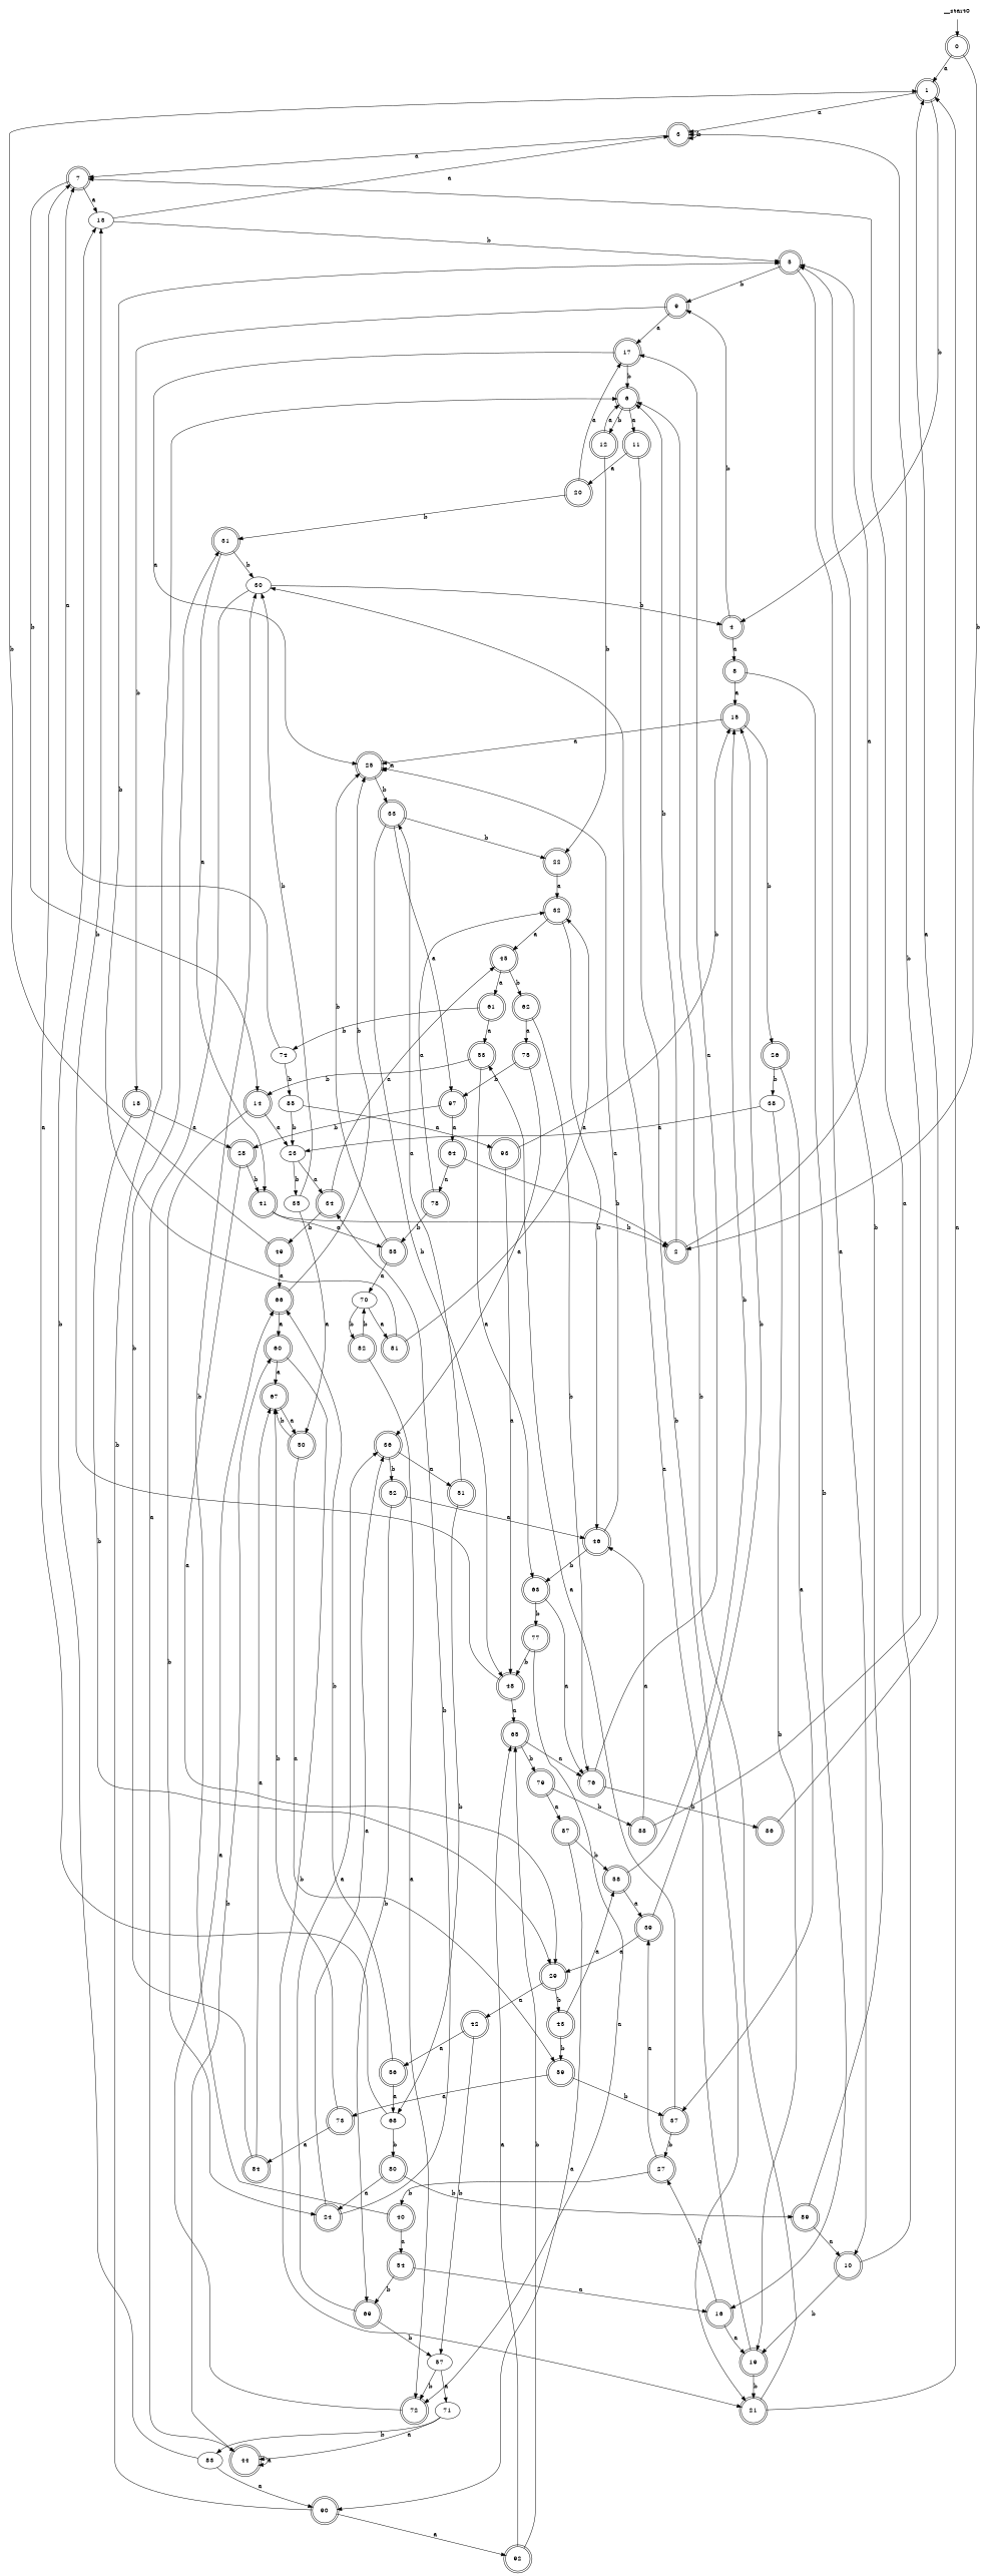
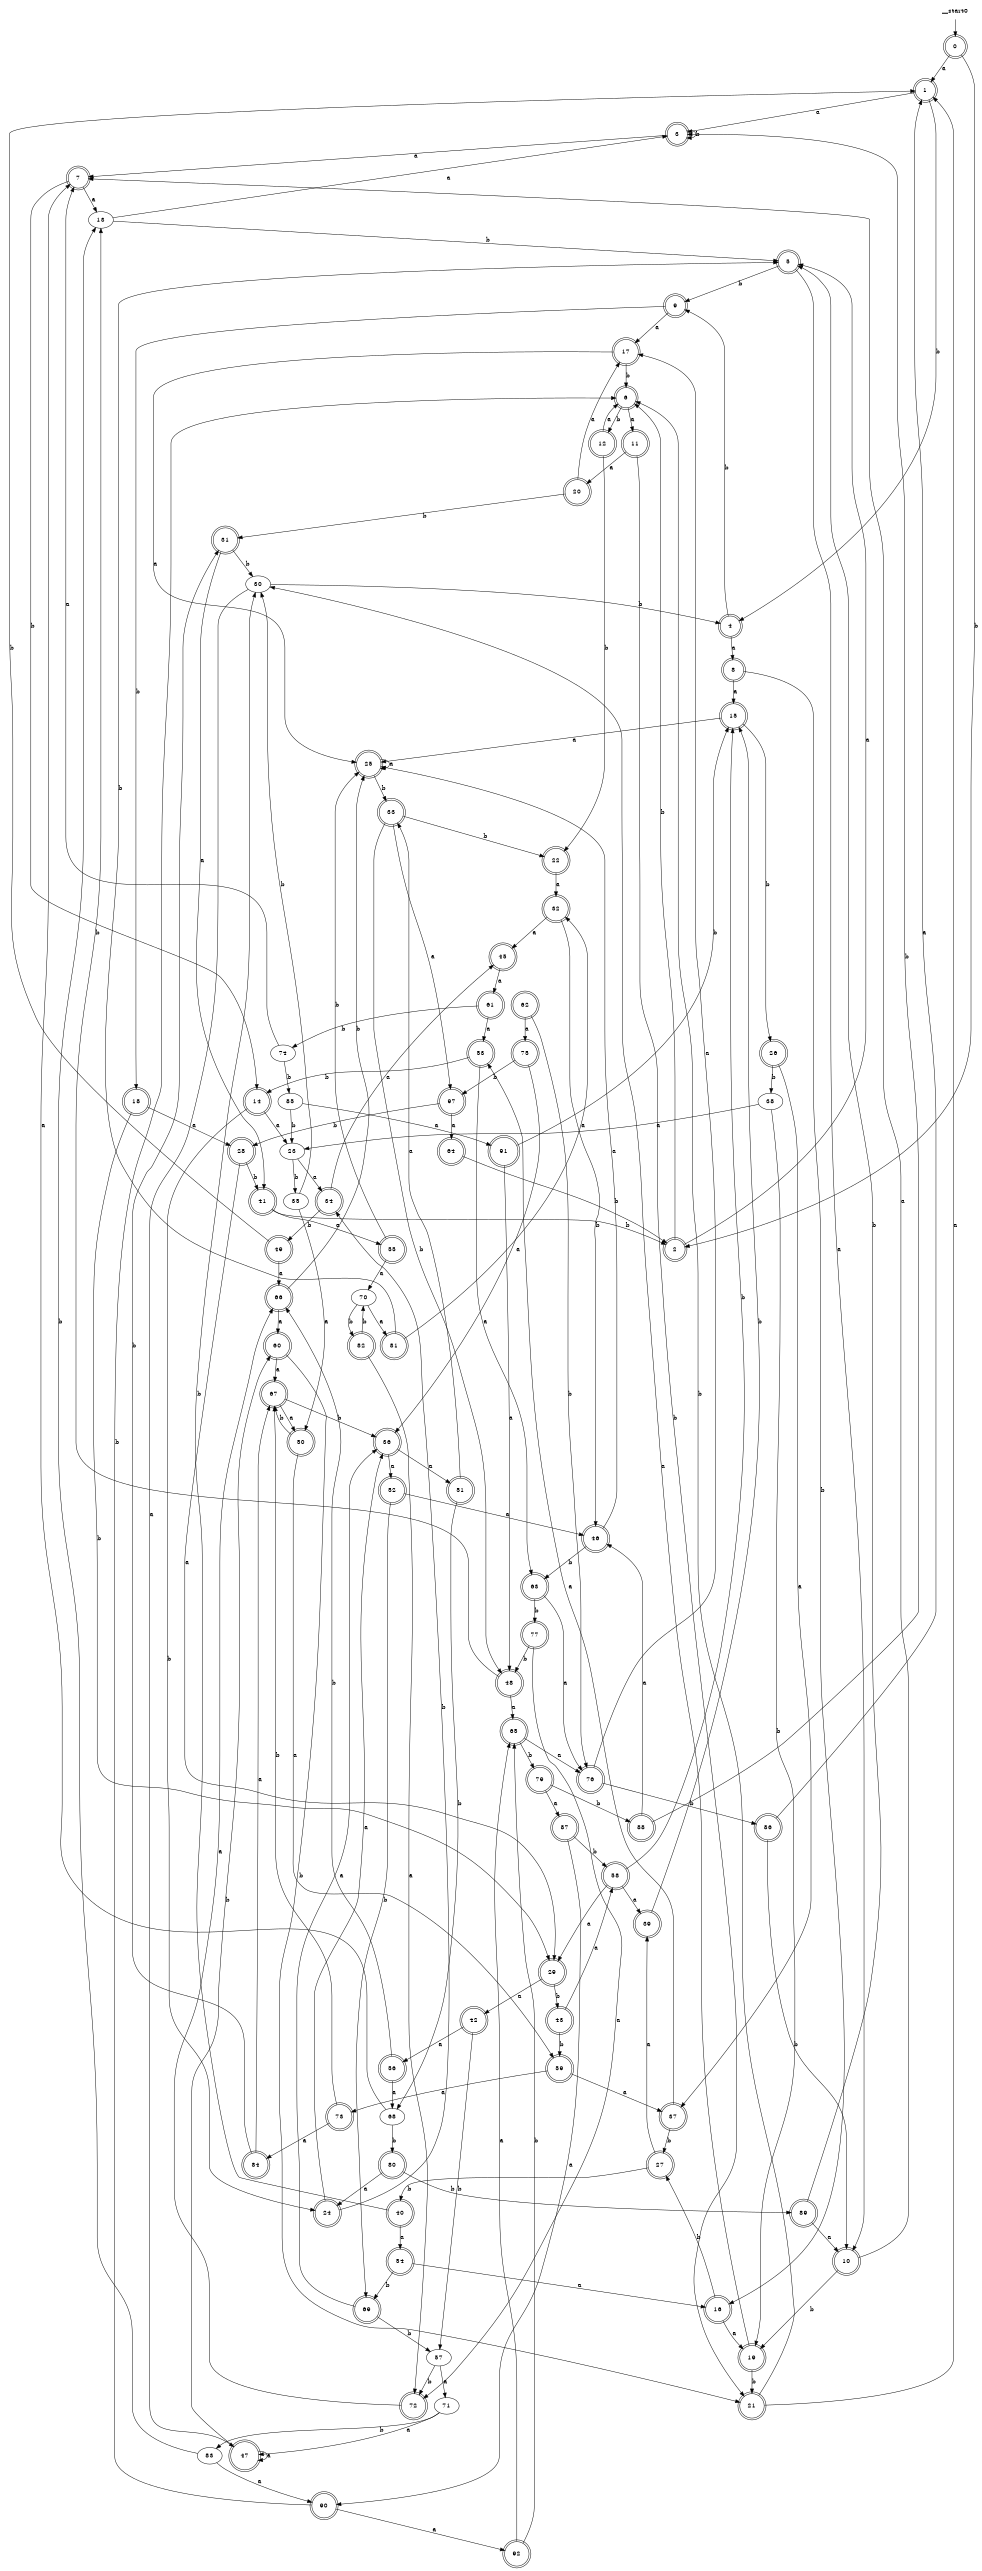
  digraph {
    node [shape=doublecircle]
    __start0 [shape=none]
    0
    1
    2
    3
    4
    5
    6
    7
    8
    9
    10
    11
    12
    13 [shape=""]
    14
    15
    16
    17
    18
    19
    20
    21
    22
    23 [shape=""]
    24
    25
    26
    27
    28
    29
    30 [shape=""]
    31
    32
    34
    35 [shape=""]
    36
    33
    37
    38 [shape=""]
    39
    40
    41
    42
    43
-   44
+   44 [label=47]
    45
    46
    n49 [label=97]
    48
    49
    50
    51
    52
    53
    54
    55
    56
    57 [shape=""]
    58
    59
    60
    61
    62
    63
    64
    65
    66
    67
    68 [shape=""]
    69
    70 [shape=""]
    71 [shape=""]
    72
    73
    74 [shape=""]
    75
    76
    77
-   78
    79
    80
    81
    82
    83 [shape=""]
    84
    85 [shape=""]
    86
    87
    88
    89
    90
-   91 [label=93]
+   91
    92
    __start0 -> 0
    0 -> 1 [label=a]
    0 -> 2 [label=b]
    1 -> 3 [label=a]
    1 -> 4 [label=b]
    2 -> 5 [label=a]
    2 -> 6 [label=b]
    3 -> 3 [label=b]
    3 -> 7 [label=a]
    4 -> 8 [label=a]
    4 -> 9 [label=b]
    5 -> 9 [label=b]
    5 -> 10 [label=a]
    6 -> 11 [label=a]
    6 -> 12 [label=b]
    7 -> 13 [label=a]
    7 -> 14 [label=b]
    8 -> 15 [label=a]
    8 -> 16 [label=b]
    9 -> 17 [label=a]
    9 -> 18 [label=b]
    10 -> 7 [label=a]
    10 -> 19 [label=b]
    11 -> 20 [label=a]
    11 -> 21 [label=b]
    12 -> 6 [label=a]
    12 -> 22 [label=b]
    13 -> 3 [label=a]
    13 -> 5 [label=b]
    14 -> 23 [label=a]
    14 -> 24 [label=b]
    15 -> 25 [label=a]
    15 -> 26 [label=b]
    16 -> 19 [label=a]
    16 -> 27 [label=b]
    17 -> 6 [label=b]
    17 -> 25 [label=a]
    18 -> 28 [label=a]
    18 -> 29 [label=b]
    19 -> 21 [label=b]
    19 -> 30 [label=a]
    20 -> 17 [label=a]
    20 -> 31 [label=b]
    21 -> 1 [label=a]
    21 -> 6 [label=b]
    22 -> 32 [label=a]
    23 -> 34 [label=a]
    23 -> 35 [label=b]
    24 -> 34 [label=b]
    24 -> 36 [label=a]
    25 -> 25 [label=a]
    25 -> 33 [label=b]
    26 -> 37 [label=a]
    26 -> 38 [label=b]
    27 -> 39 [label=a]
    27 -> 40 [label=b]
    28 -> 29 [label=a]
    28 -> 41 [label=b]
    29 -> 42 [label=a]
    29 -> 43 [label=b]
    30 -> 4 [label=b]
    30 -> 44 [label=a]
    31 -> 30 [label=b]
    31 -> 41 [label=a]
    32 -> 45 [label=a]
    32 -> 46 [label=b]
    34 -> 45 [label=a]
    34 -> 49 [label=b]
    35 -> 30 [label=b]
    35 -> 50 [label=a]
    36 -> 51 [label=a]
-   36 -> 52 [label=b]
+   36 -> 52 [label=a]
    33 -> 22 [label=b]
    33 -> n49 [label=a]
    33 -> 48 [label=b]
    37 -> 27 [label=b]
    37 -> 53 [label=a]
    38 -> 19 [label=b]
    38 -> 23 [label=a]
    39 -> 15 [label=b]
-   39 -> 29 [label=a]
+   58 -> 29 [label=a]
    40 -> 30 [label=b]
    40 -> 54 [label=a]
    41 -> 2 [label=b]
    41 -> 55 [label=a]
    42 -> 56 [label=a]
    42 -> 57 [label=b]
    43 -> 58 [label=a]
    43 -> 59 [label=b]
    44 -> 44 [label=a]
    44 -> 60 [label=b]
    45 -> 61 [label=a]
-   45 -> 62 [label=b]
    46 -> 25 [label=a]
    46 -> 63 [label=b]
    n49 -> 28 [label=b]
    n49 -> 64 [label=a]
    48 -> 13 [label=b]
    48 -> 65 [label=a]
    49 -> 1 [label=b]
    49 -> 66 [label=a]
    50 -> 59 [label=a]
    50 -> 67 [label=b]
    51 -> 33 [label=a]
    51 -> 68 [label=b]
    52 -> 46 [label=a]
    52 -> 69 [label=b]
    53 -> 14 [label=b]
    53 -> 63 [label=a]
    54 -> 16 [label=a]
    54 -> 69 [label=b]
    55 -> 25 [label=b]
    55 -> 70 [label=a]
    56 -> 66 [label=b]
    56 -> 68 [label=a]
    57 -> 71 [label=a]
    57 -> 72 [label=b]
    58 -> 15 [label=b]
    58 -> 39 [label=a]
-   59 -> 37 [label=b]
+   59 -> 37 [label=a]
    59 -> 73 [label=a]
    60 -> 21 [label=b]
    60 -> 67 [label=a]
    61 -> 53 [label=a]
    61 -> 74 [label=b]
    62 -> 75 [label=a]
    62 -> 76 [label=b]
    63 -> 76 [label=a]
    63 -> 77 [label=b]
    64 -> 2 [label=b]
-   64 -> 78 [label=a]
    65 -> 76 [label=a]
    65 -> 79 [label=b]
    66 -> 25 [label=b]
    66 -> 60 [label=a]
+   67 -> 36 [label=b]
    67 -> 50 [label=a]
    68 -> 7 [label=a]
    68 -> 80 [label=b]
    69 -> 36 [label=a]
    69 -> 57 [label=b]
    70 -> 81 [label=a]
    70 -> 82 [label=b]
    71 -> 44 [label=a]
    71 -> 83 [label=b]
    72 -> 66 [label=a]
    73 -> 67 [label=b]
    73 -> 84 [label=a]
    74 -> 7 [label=a]
    74 -> 85 [label=b]
    75 -> 36 [label=a]
    75 -> n49 [label=b]
    76 -> 17 [label=a]
    76 -> 86 [label=b]
    77 -> 48 [label=b]
    77 -> 72 [label=a]
-   78 -> 32 [label=a]
-   78 -> 55 [label=b]
    79 -> 87 [label=a]
    79 -> 88 [label=b]
    80 -> 24 [label=a]
    80 -> 89 [label=b]
    81 -> 5 [label=b]
    81 -> 32 [label=a]
    82 -> 70 [label=b]
    82 -> 72 [label=a]
    83 -> 13 [label=b]
    83 -> 90 [label=a]
    84 -> 31 [label=b]
    84 -> 67 [label=a]
    85 -> 23 [label=b]
    85 -> 91 [label=a]
    86 -> 1 [label=a]
+   86 -> 10 [label=b]
    87 -> 58 [label=b]
    87 -> 90 [label=a]
    88 -> 3 [label=b]
    88 -> 46 [label=a]
    89 -> 5 [label=b]
    89 -> 10 [label=a]
    90 -> 6 [label=b]
    90 -> 92 [label=a]
    91 -> 15 [label=b]
    91 -> 48 [label=a]
    92 -> 65 [label=a]
    92 -> 65 [label=b]
  }
